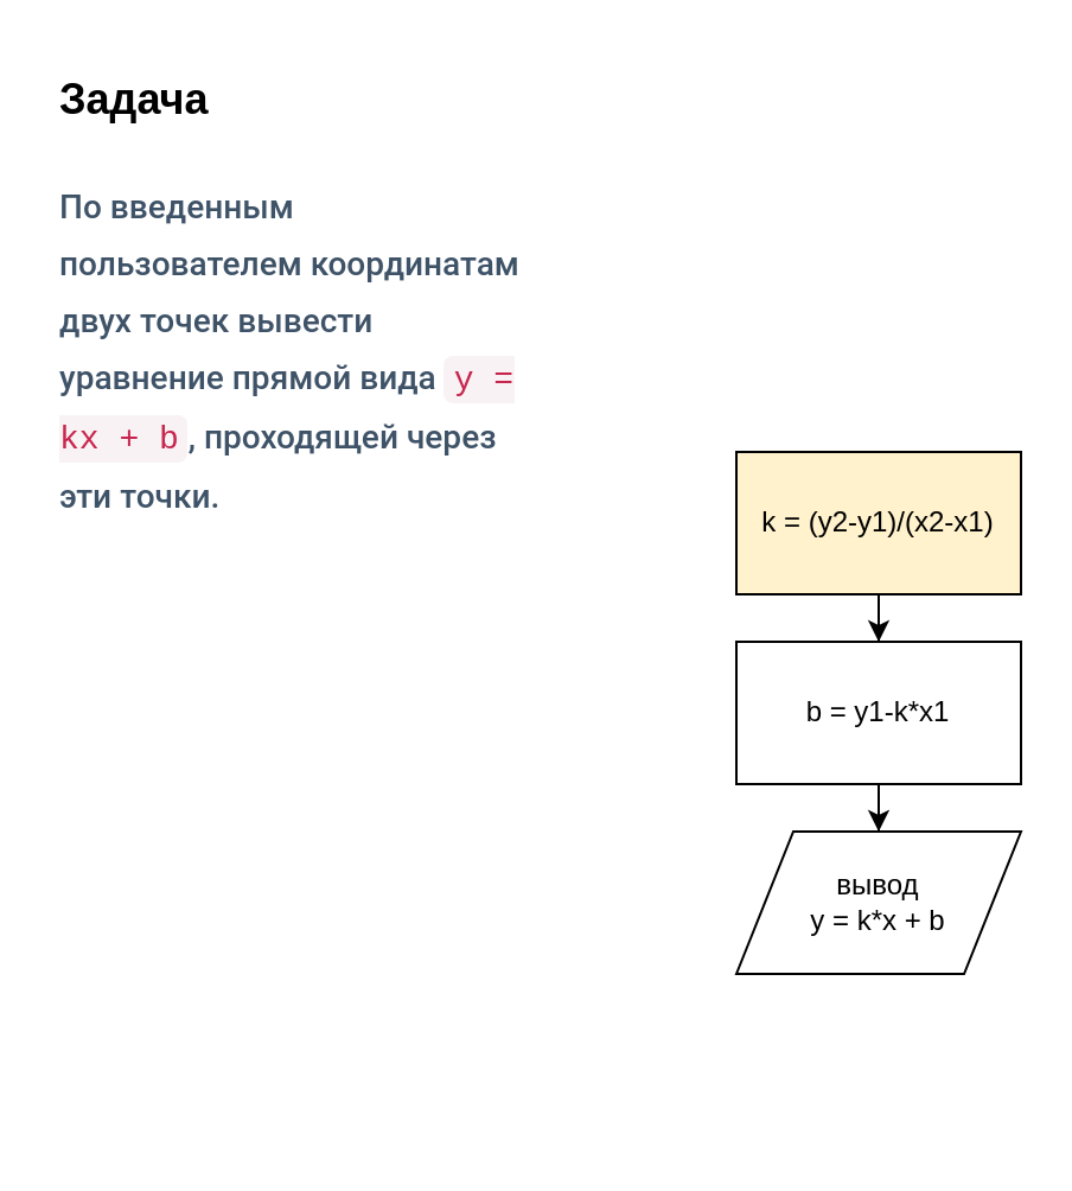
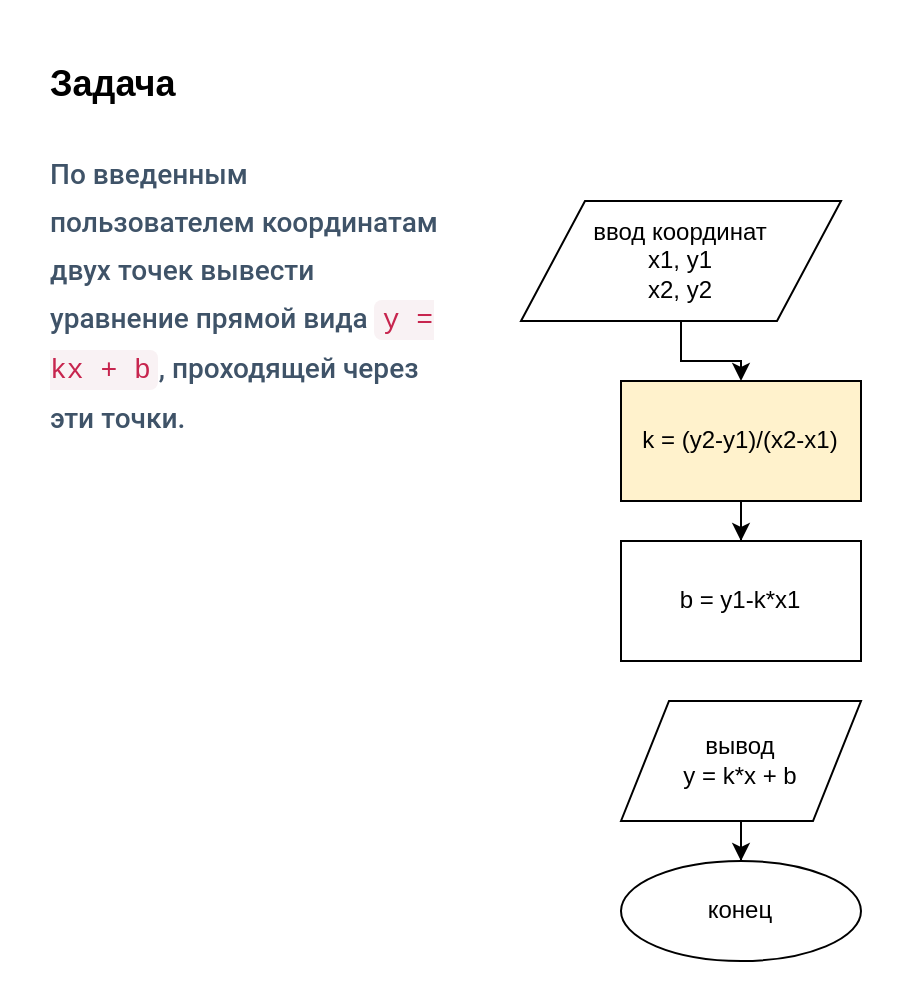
  <mxCell id="0" />
  <mxCell id="1" parent="0" />
+ <mxCell id="2" style="edgeStyle=orthogonalEdgeStyle;rounded=0;orthogonalLoop=1;jettySize=auto;html=1;" edge="1" parent="1" source="3" target="5"><mxGeometry relative="1" as="geometry" /></mxCell>
+ <mxCell id="3" value="ввод координат&lt;br&gt;x1, y1&lt;br&gt;x2, y2" style="shape=parallelogram;perimeter=parallelogramPerimeter;whiteSpace=wrap;html=1;" vertex="1" parent="1"><mxGeometry x="260" y="100" width="160" height="60" as="geometry" /></mxCell>
  <mxCell id="4" style="edgeStyle=orthogonalEdgeStyle;rounded=0;orthogonalLoop=1;jettySize=auto;html=1;entryX=0.5;entryY=0;entryDx=0;entryDy=0;" edge="1" parent="1" source="5" target="7"><mxGeometry relative="1" as="geometry" /></mxCell>
  <mxCell id="5" value="k = (y2-y1)/(x2-x1)" style="rounded=0;whiteSpace=wrap;html=1;fillColor=#fff2cc;" vertex="1" parent="1"><mxGeometry x="310" y="190" width="120" height="60" as="geometry" /></mxCell>
- <mxCell id="6" style="edgeStyle=orthogonalEdgeStyle;rounded=0;orthogonalLoop=1;jettySize=auto;html=1;" edge="1" parent="1" source="7" target="9"><mxGeometry relative="1" as="geometry" /></mxCell>
  <mxCell id="7" value="b = y1-k*x1" style="rounded=0;whiteSpace=wrap;html=1;" vertex="1" parent="1"><mxGeometry x="310" y="270" width="120" height="60" as="geometry" /></mxCell>
+ <mxCell id="8" style="edgeStyle=orthogonalEdgeStyle;rounded=0;orthogonalLoop=1;jettySize=auto;html=1;entryX=0.5;entryY=0;entryDx=0;entryDy=0;" edge="1" parent="1" source="9" target="10"><mxGeometry relative="1" as="geometry" /></mxCell>
  <mxCell id="9" value="вывод&lt;br&gt;y = k*x + b" style="shape=parallelogram;perimeter=parallelogramPerimeter;whiteSpace=wrap;html=1;" vertex="1" parent="1"><mxGeometry x="310" y="350" width="120" height="60" as="geometry" /></mxCell>
+ <mxCell id="10" value="конец" style="ellipse;whiteSpace=wrap;html=1;" vertex="1" parent="1"><mxGeometry x="310" y="430" width="120" height="50" as="geometry" /></mxCell>
  <mxCell id="11" value="&lt;h1&gt;&lt;font style=&quot;font-size: 18px&quot;&gt;Задача&lt;/font&gt;&lt;/h1&gt;&lt;h3 style=&quot;box-sizing: border-box ; font-family: &amp;#34;roboto&amp;#34; , &amp;#34;san francisco&amp;#34; , &amp;#34;helvetica neue&amp;#34; , &amp;#34;helvetica&amp;#34; , &amp;#34;arial&amp;#34; ; font-weight: 500 ; line-height: 24px ; color: rgb(63 , 83 , 104) ; margin-top: 20px ; margin-bottom: 10px ; background-color: rgb(255 , 255 , 255) ; font-size: 14px&quot;&gt;&lt;font style=&quot;font-size: 14px&quot;&gt;По введенным пользователем координатам двух точек вывести уравнение прямой вида&amp;nbsp;&lt;code style=&quot;box-sizing: border-box ; font-family: &amp;#34;menlo&amp;#34; , &amp;#34;monaco&amp;#34; , &amp;#34;consolas&amp;#34; , &amp;#34;courier new&amp;#34; , monospace ; color: rgb(199 , 37 , 78) ; background-color: rgb(249 , 242 , 244) ; border-radius: 4px ; padding: 2px 4px&quot;&gt;y = kx + b&lt;/code&gt;, проходящей через эти точки.&lt;/font&gt;&lt;/h3&gt;" style="text;html=1;strokeColor=none;fillColor=none;spacing=5;spacingTop=-20;whiteSpace=wrap;overflow=hidden;rounded=0;" vertex="1" parent="1"><mxGeometry x="20" y="20" width="210" height="280" as="geometry" /></mxCell>
